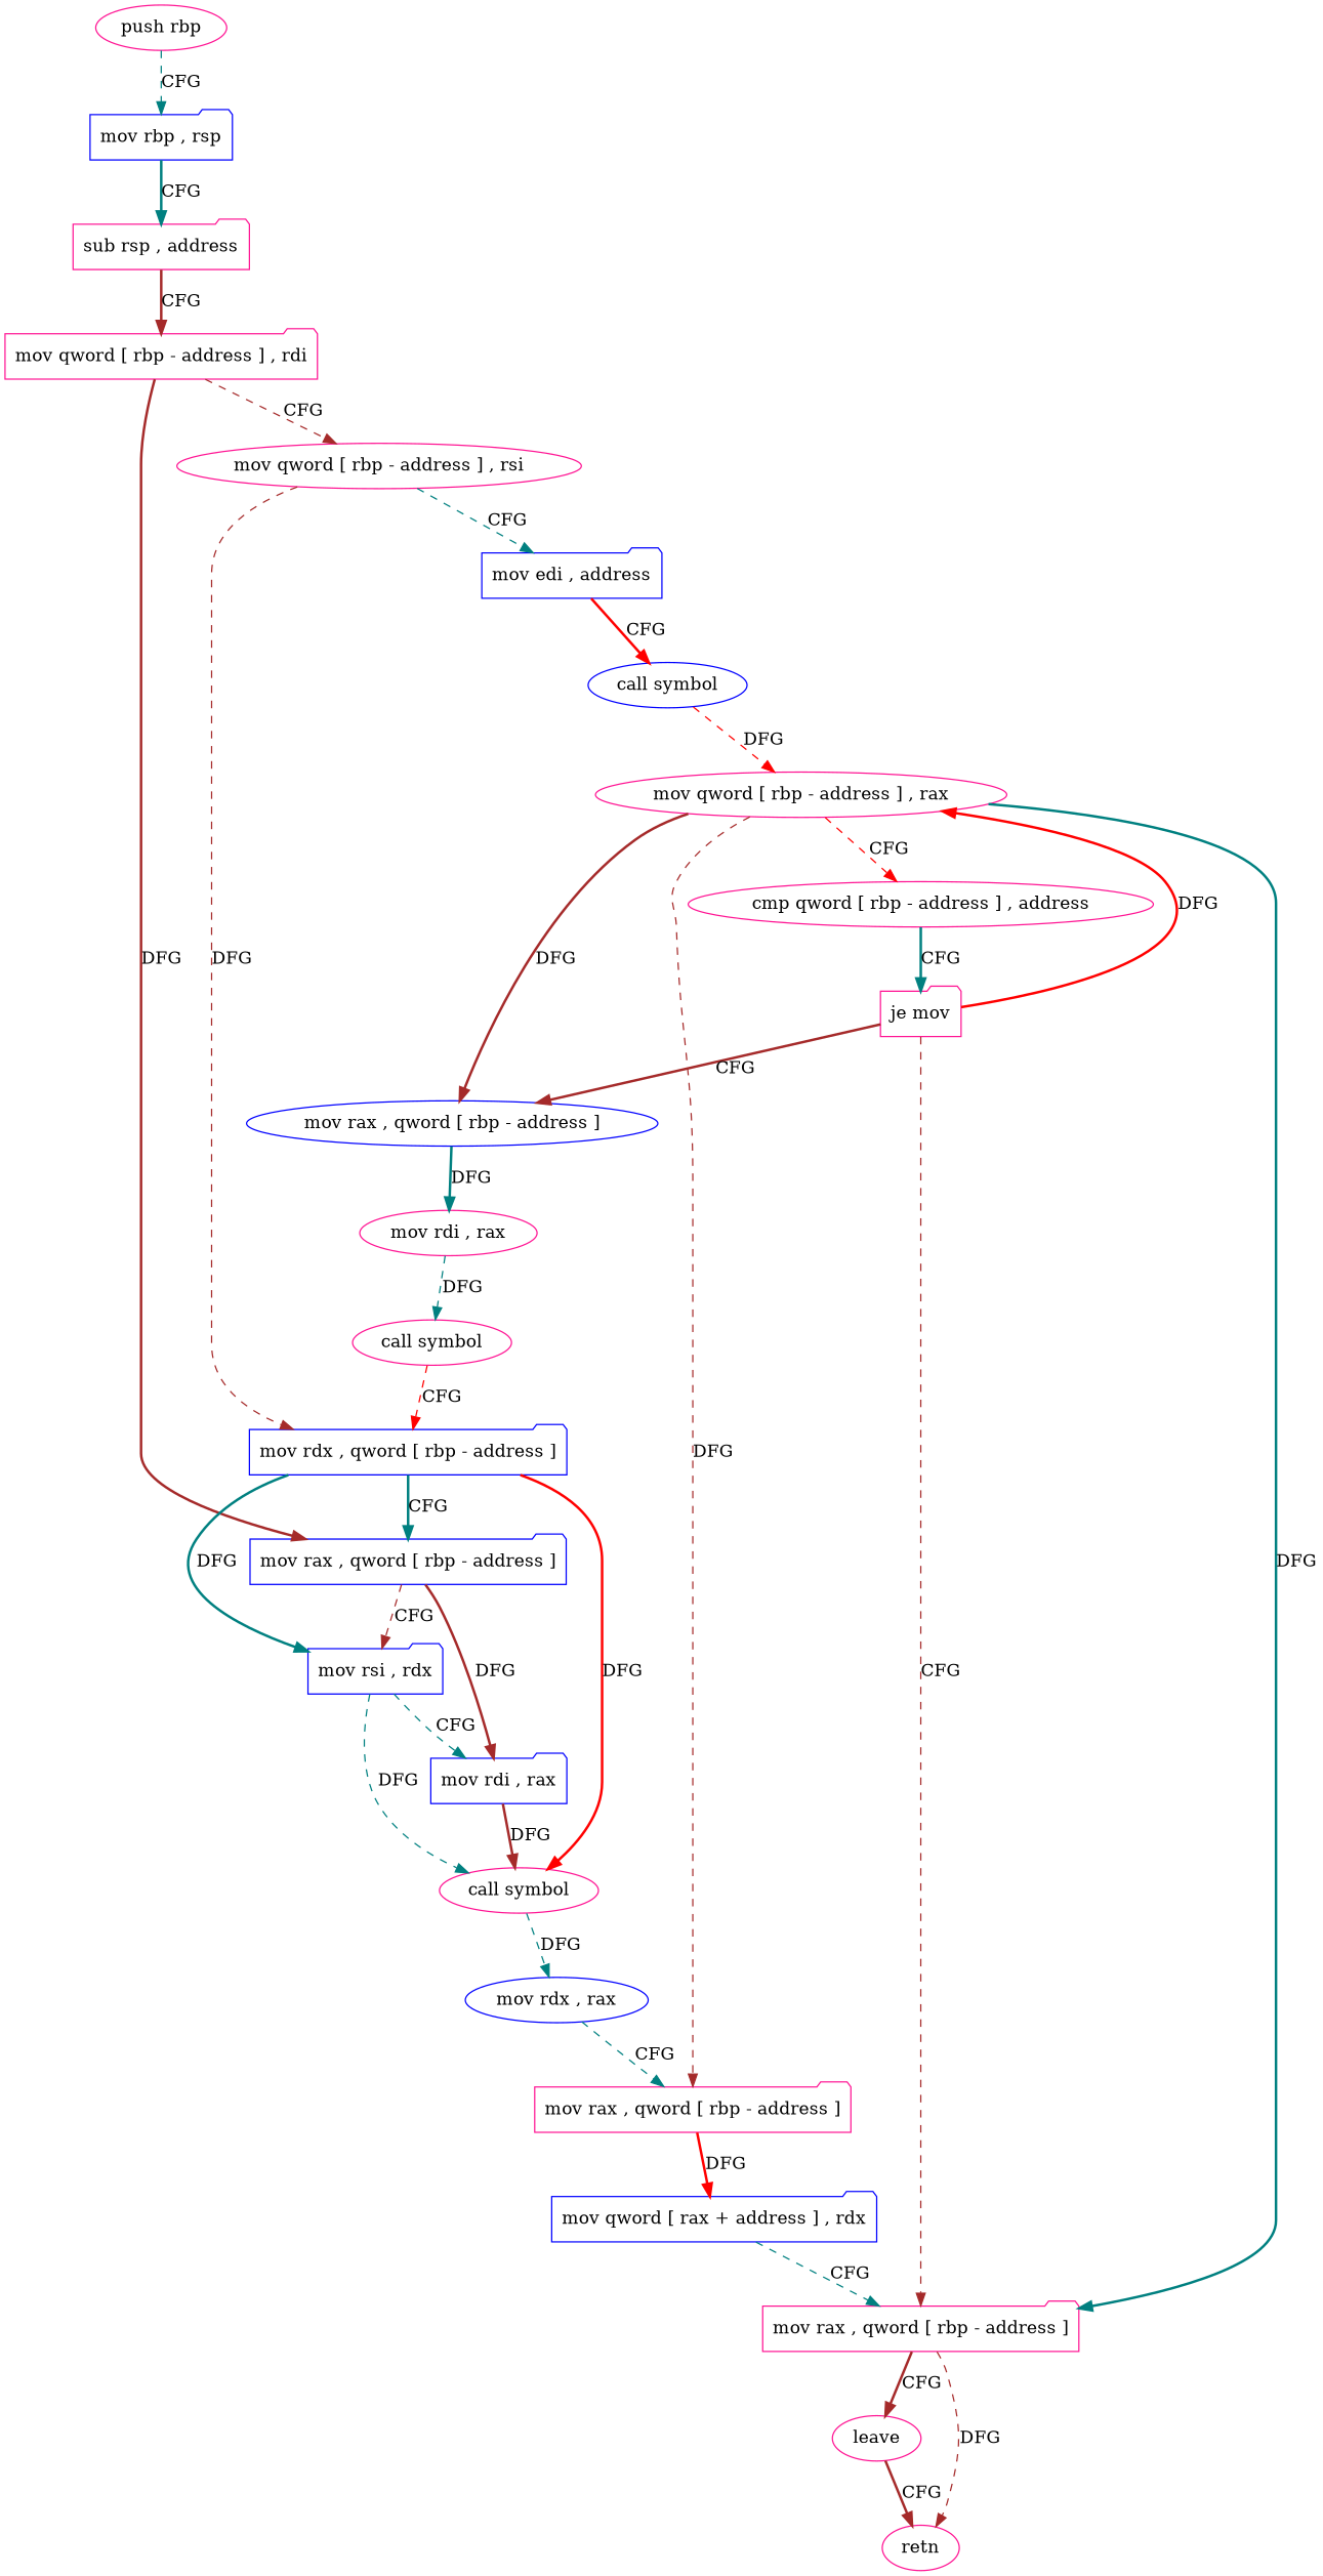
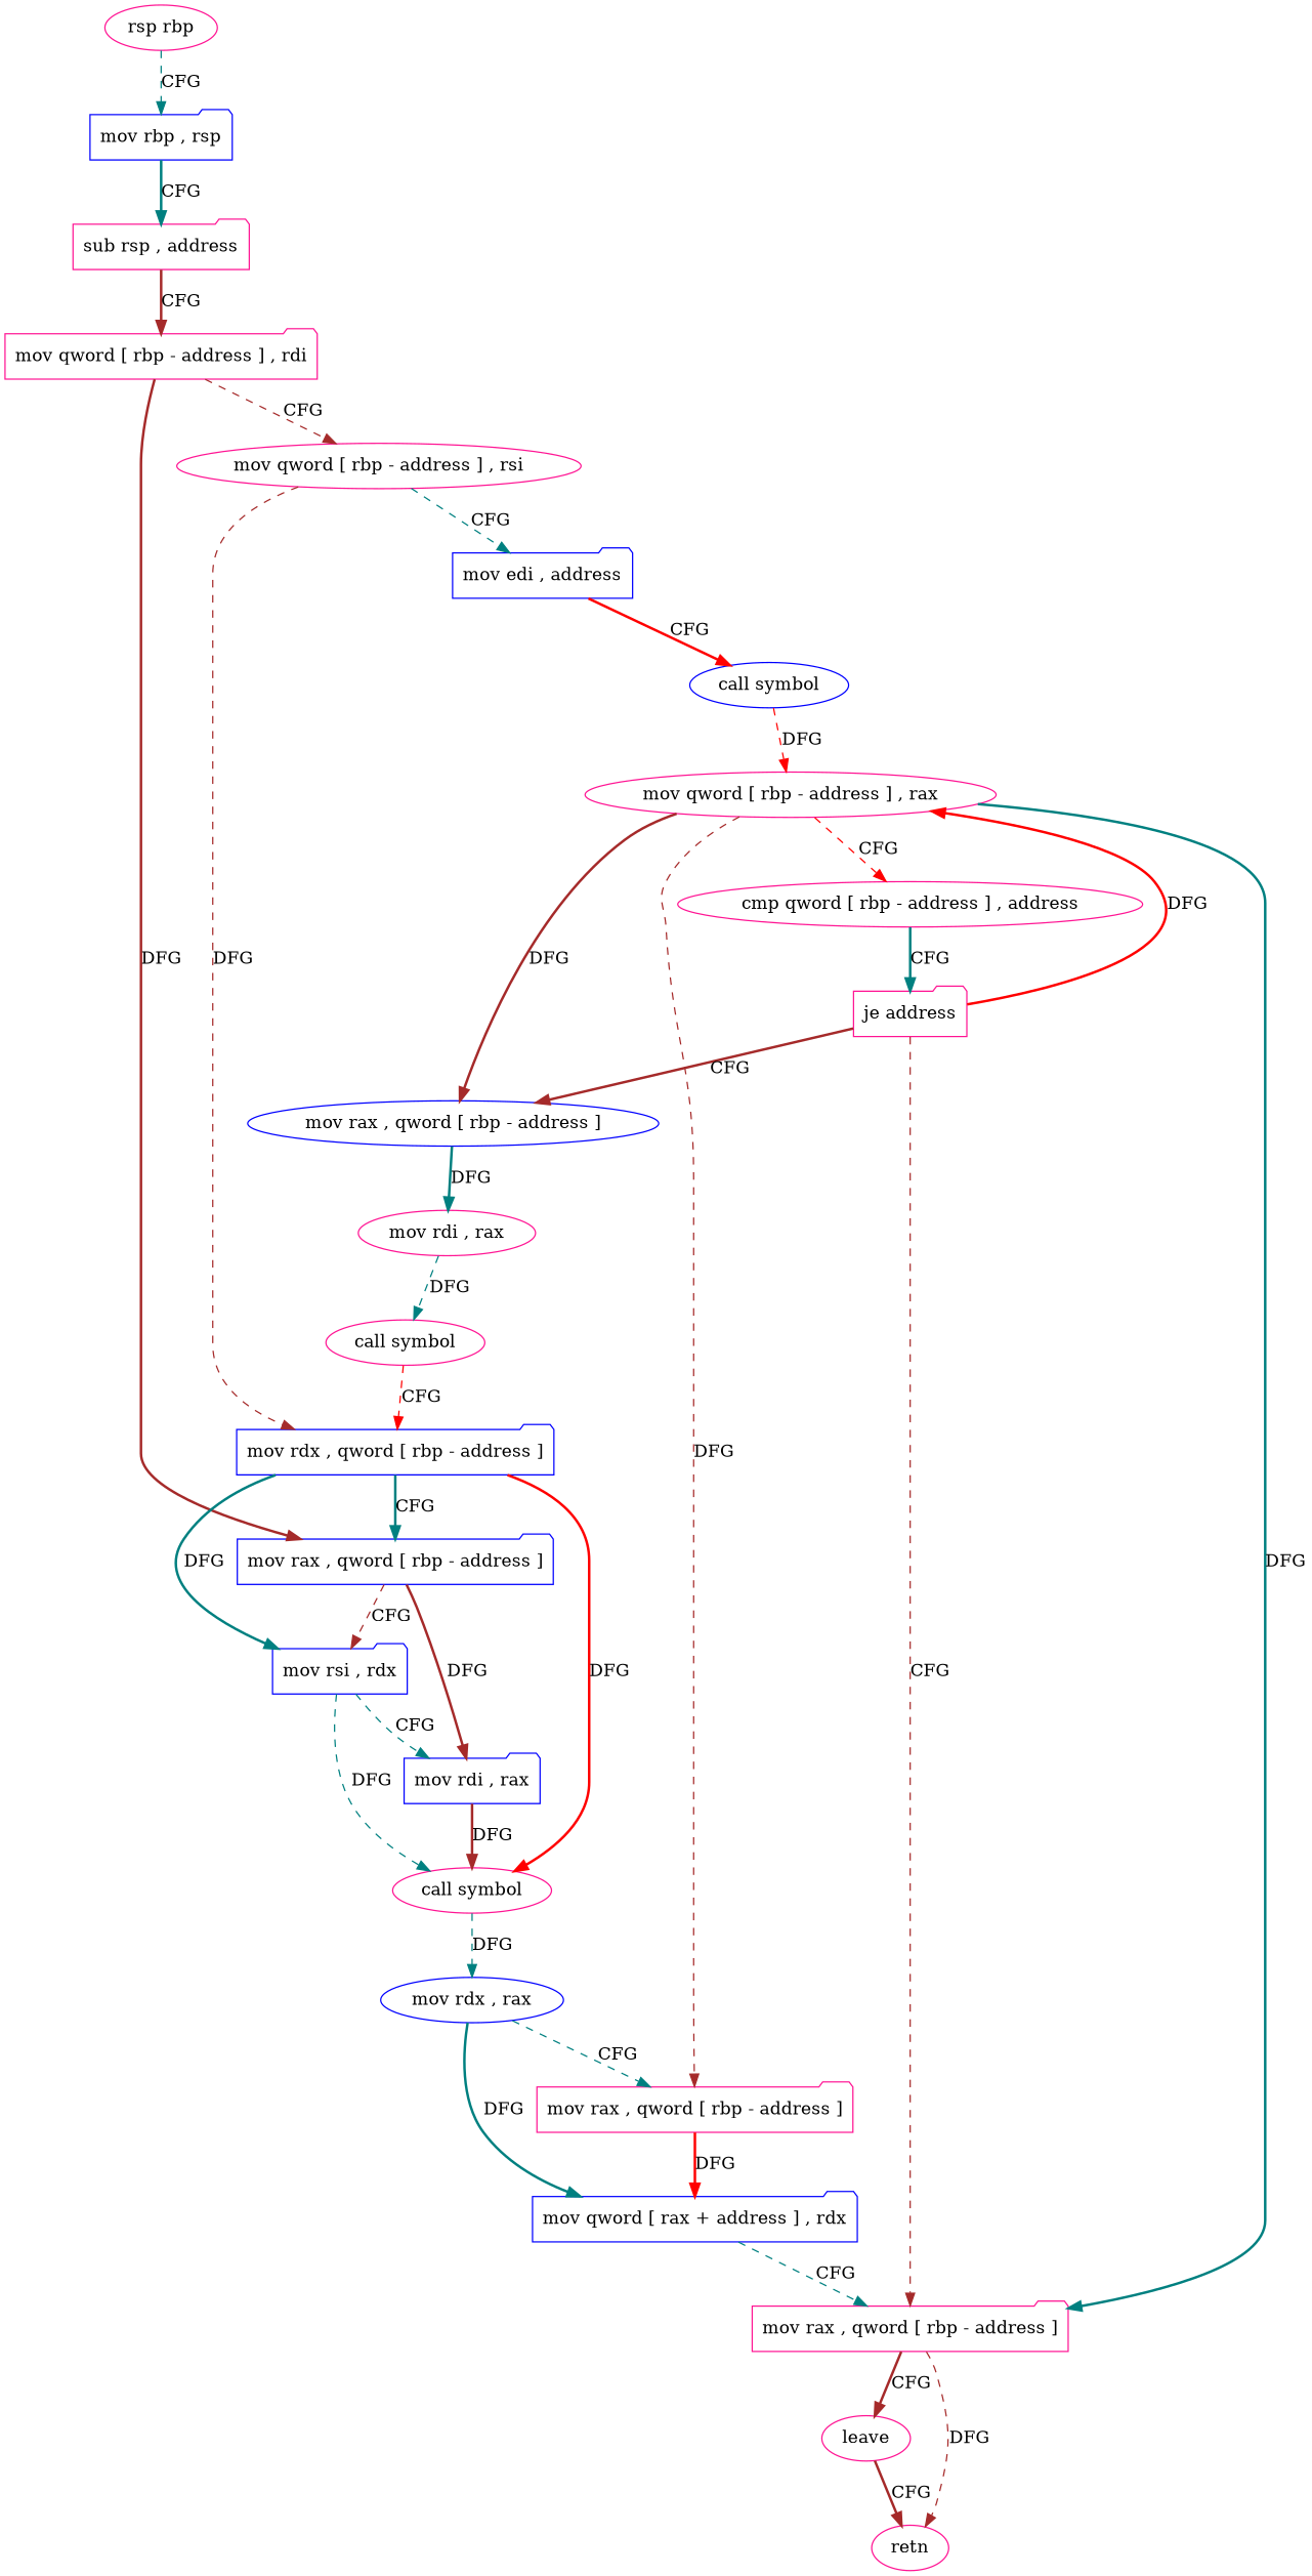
  digraph {
    node [color=deeppink shape=ellipse]
    edge [color=teal style=bold]
-   n1 [label="push rbp"]
+   n1 [label="rsp rbp"]
    n2 [color=blue label="mov rbp , rsp" shape=folder]
    n3 [label="sub rsp , address" shape=folder]
    n4 [label="mov qword [ rbp - address ] , rdi" shape=folder]
    n5 [label="mov qword [ rbp - address ] , rsi"]
    n6 [color=blue label="mov rax , qword [ rbp - address ]" shape=folder]
    n7 [color=blue label="mov edi , address" shape=folder]
    n8 [color=blue label="mov rdx , qword [ rbp - address ]" shape=folder]
    n9 [color=blue label="mov rsi , rdx" shape=folder]
    n10 [color=blue label="mov rdi , rax" shape=folder]
    n11 [color=blue label="call symbol"]
    n12 [label="call symbol"]
    n13 [label="mov qword [ rbp - address ] , rax"]
    n14 [label="cmp qword [ rbp - address ] , address"]
    n15 [label="mov rax , qword [ rbp - address ]" shape=folder]
    n16 [color=blue label="mov rax , qword [ rbp - address ]"]
    n17 [label="mov rax , qword [ rbp - address ]" shape=folder]
-   n18 [label="je mov" shape=folder]
+   n18 [label="je address" shape=folder]
    n19 [label=leave]
    n20 [label=retn]
    n21 [label="mov rdi , rax"]
    n22 [color=blue label="mov qword [ rax + address ] , rdx" shape=folder]
    n23 [label="call symbol"]
    n24 [color=blue label="mov rdx , rax"]
    n1 -> n2 [label=CFG style=dashed]
    n2 -> n3 [label=CFG]
    n3 -> n4 [color=brown label=CFG]
    n4 -> n5 [color=brown label=CFG style=dashed]
    n4 -> n6 [color=brown label=DFG]
    n5 -> n7 [label=CFG style=dashed]
    n5 -> n8 [color=brown label=DFG style=dashed]
    n6 -> n9 [color=brown label=CFG style=dashed]
    n6 -> n10 [color=brown label=DFG]
    n7 -> n11 [color=red label=CFG]
    n8 -> n6 [label=CFG]
    n8 -> n9 [label=DFG]
    n8 -> n12 [color=red label=DFG]
    n9 -> n10 [label=CFG style=dashed]
    n9 -> n12 [label=DFG style=dashed]
    n10 -> n12 [color=brown label=DFG]
    n11 -> n13 [color=red label=DFG style=dashed]
    n12 -> n24 [label=DFG style=dashed]
    n13 -> n14 [color=red label=CFG style=dashed]
    n13 -> n15 [label=DFG]
    n13 -> n16 [color=brown label=DFG]
    n13 -> n17 [color=brown label=DFG style=dashed]
    n14 -> n18 [label=CFG]
    n15 -> n19 [color=brown label=CFG]
    n15 -> n20 [color=brown label=DFG style=dashed]
    n16 -> n21 [label=DFG]
    n17 -> n22 [color=red label=DFG]
    n18 -> n13 [color=red label=DFG]
    n18 -> n15 [color=brown label=CFG style=dashed]
    n18 -> n16 [color=brown label=CFG]
    n19 -> n20 [color=brown label=CFG]
    n21 -> n23 [label=DFG style=dashed]
    n22 -> n15 [label=CFG style=dashed]
    n23 -> n8 [color=red label=CFG style=dashed]
    n24 -> n17 [label=CFG style=dashed]
+   n24 -> n22 [label=DFG]
  }
